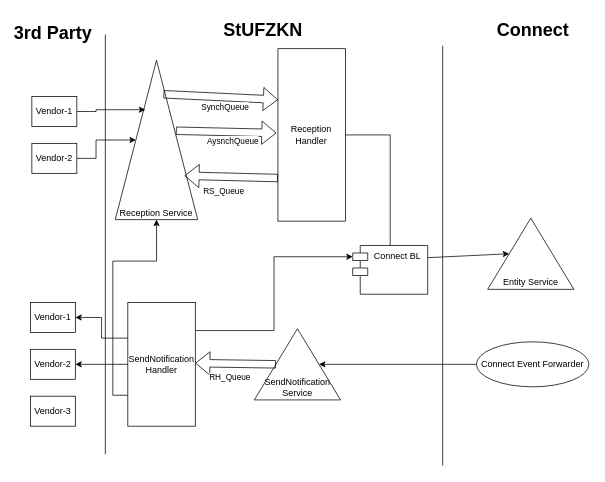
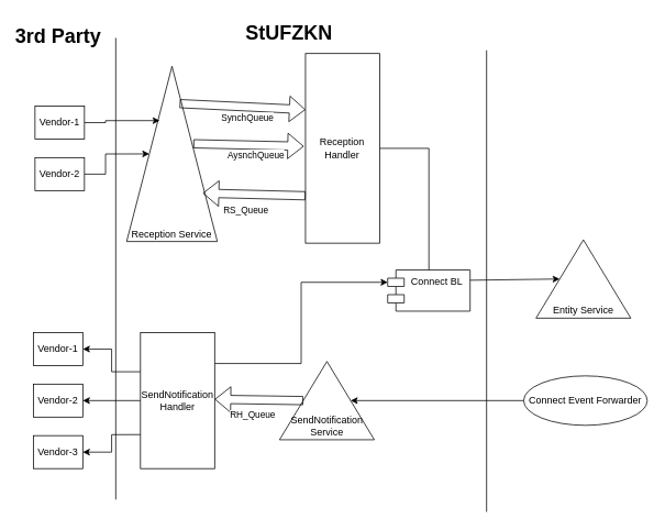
  <mxCell id="0" />
  <mxCell id="1" parent="0" />
  <mxCell id="2" value="Reception Service" style="triangle;whiteSpace=wrap;html=1;rotation=90;textDirection=rtl;horizontal=0;verticalAlign=bottom;direction=west;" vertex="1" parent="1"><mxGeometry x="102" y="130.75" width="212.5" height="110" as="geometry" /></mxCell>
  <mxCell id="3" style="edgeStyle=orthogonalEdgeStyle;rounded=0;orthogonalLoop=1;jettySize=auto;html=1;entryX=0.5;entryY=0.27;entryDx=0;entryDy=0;entryPerimeter=0;" edge="1" parent="1" source="4" target="22"><mxGeometry relative="1" as="geometry" /></mxCell>
  <mxCell id="4" value="Reception Handler" style="rounded=0;whiteSpace=wrap;html=1;align=center;verticalAlign=middle;" vertex="1" parent="1"><mxGeometry x="370.25" y="64" width="90" height="230" as="geometry" /></mxCell>
  <mxCell id="5" style="edgeStyle=orthogonalEdgeStyle;rounded=0;orthogonalLoop=1;jettySize=auto;html=1;entryX=0;entryY=0;entryDx=0;entryDy=15;entryPerimeter=0;" edge="1" parent="1" source="9" target="22"><mxGeometry relative="1" as="geometry"><Array as="points"><mxPoint x="365" y="440" /><mxPoint x="365" y="342" /></Array></mxGeometry></mxCell>
  <mxCell id="6" style="edgeStyle=orthogonalEdgeStyle;rounded=0;orthogonalLoop=1;jettySize=auto;html=1;entryX=1;entryY=0.5;entryDx=0;entryDy=0;" edge="1" parent="1" source="9" target="28"><mxGeometry relative="1" as="geometry"><Array as="points"><mxPoint x="135" y="450" /><mxPoint x="135" y="423" /></Array></mxGeometry></mxCell>
- <mxCell id="7" style="edgeStyle=orthogonalEdgeStyle;rounded=0;orthogonalLoop=1;jettySize=auto;html=1;exitX=0;exitY=0.75;exitDx=0;exitDy=0;" edge="1" parent="1" source="9" target="2"><mxGeometry relative="1" as="geometry" /></mxCell>
+ <mxCell id="7" style="edgeStyle=orthogonalEdgeStyle;rounded=0;orthogonalLoop=1;jettySize=auto;html=1;exitX=0;exitY=0.75;exitDx=0;exitDy=0;entryX=1;entryY=0.5;entryDx=0;entryDy=0;" edge="1" parent="1" source="9" target="30"><mxGeometry relative="1" as="geometry" /></mxCell>
  <mxCell id="8" style="edgeStyle=orthogonalEdgeStyle;rounded=0;orthogonalLoop=1;jettySize=auto;html=1;entryX=1;entryY=0.5;entryDx=0;entryDy=0;" edge="1" parent="1" source="9" target="29"><mxGeometry relative="1" as="geometry" /></mxCell>
  <mxCell id="9" value="SendNotification Handler" style="rounded=0;whiteSpace=wrap;html=1;align=center;verticalAlign=middle;" vertex="1" parent="1"><mxGeometry x="170" y="402.5" width="90" height="165" as="geometry" /></mxCell>
  <mxCell id="10" value="" style="shape=flexArrow;endArrow=classic;html=1;entryX=0;entryY=0.296;entryDx=0;entryDy=0;exitX=0.787;exitY=0.585;exitDx=0;exitDy=0;exitPerimeter=0;entryPerimeter=0;" edge="1" parent="1" source="2" target="4"><mxGeometry width="50" height="50" relative="1" as="geometry"><mxPoint x="190.25" y="134.13" as="sourcePoint" /><mxPoint x="451.61" y="134" as="targetPoint" /></mxGeometry></mxCell>
  <mxCell id="11" value="SynchQueue" style="edgeLabel;html=1;align=right;verticalAlign=top;resizable=0;points=[];" vertex="1" connectable="0" parent="10"><mxGeometry x="0.317" y="1" relative="1" as="geometry"><mxPoint x="13" as="offset" /></mxGeometry></mxCell>
  <mxCell id="12" value="" style="shape=flexArrow;endArrow=classic;html=1;entryX=-0.017;entryY=0.173;entryDx=0;entryDy=0;exitX=0.558;exitY=0.736;exitDx=0;exitDy=0;exitPerimeter=0;entryPerimeter=0;" edge="1" parent="1" source="2"><mxGeometry width="50" height="50" relative="1" as="geometry"><mxPoint x="190.25" y="174" as="sourcePoint" /><mxPoint x="368.21" y="176.53" as="targetPoint" /></mxGeometry></mxCell>
  <mxCell id="13" value="AysnchQueue" style="edgeLabel;html=1;align=right;verticalAlign=top;resizable=0;points=[];" vertex="1" connectable="0" parent="12"><mxGeometry x="0.317" y="1" relative="1" as="geometry"><mxPoint x="23" as="offset" /></mxGeometry></mxCell>
  <mxCell id="14" value="" style="shape=flexArrow;endArrow=classic;html=1;exitX=0.817;exitY=0.548;exitDx=0;exitDy=0;exitPerimeter=0;entryX=0.276;entryY=0.839;entryDx=0;entryDy=0;entryPerimeter=0;" edge="1" parent="1" target="2"><mxGeometry width="50" height="50" relative="1" as="geometry"><mxPoint x="370.25" y="236.53" as="sourcePoint" /><mxPoint x="192.25" y="234" as="targetPoint" /></mxGeometry></mxCell>
  <mxCell id="15" value="RS_Queue" style="edgeLabel;html=1;align=left;verticalAlign=top;resizable=0;points=[];" vertex="1" connectable="0" parent="14"><mxGeometry x="0.317" y="1" relative="1" as="geometry"><mxPoint x="-19.25" y="5.31" as="offset" /></mxGeometry></mxCell>
  <mxCell id="16" value="" style="endArrow=none;html=1;" edge="1" parent="1"><mxGeometry width="50" height="50" relative="1" as="geometry"><mxPoint x="590" y="620" as="sourcePoint" /><mxPoint x="590" y="60" as="targetPoint" /></mxGeometry></mxCell>
  <mxCell id="17" value="StUFZKN" style="text;strokeColor=none;fillColor=none;html=1;fontSize=24;fontStyle=1;verticalAlign=middle;align=center;" vertex="1" parent="1"><mxGeometry x="300" width="100" height="40" as="geometry" y="20" /></mxCell>
- <mxCell id="18" value="Connect" style="text;strokeColor=none;fillColor=none;html=1;fontSize=24;fontStyle=1;verticalAlign=middle;align=center;" vertex="1" parent="1"><mxGeometry x="660" width="100" height="40" as="geometry" y="20" /></mxCell>
  <mxCell id="19" value="Entity Service" style="triangle;whiteSpace=wrap;html=1;rotation=90;textDirection=rtl;horizontal=0;verticalAlign=bottom;direction=west;" vertex="1" parent="1"><mxGeometry x="660" y="280" width="95" height="115" as="geometry" /></mxCell>
  <mxCell id="20" value="SendNotification Service" style="triangle;whiteSpace=wrap;html=1;rotation=90;textDirection=rtl;horizontal=0;verticalAlign=bottom;direction=west;" vertex="1" parent="1"><mxGeometry x="348.75" y="427.5" width="95" height="115" as="geometry" /></mxCell>
  <mxCell id="21" value="Connect Event Forwarder" style="ellipse;whiteSpace=wrap;html=1;align=center;" vertex="1" parent="1"><mxGeometry x="635" y="455" width="150" height="60" as="geometry" /></mxCell>
- <mxCell id="22" value="Connect BL" style="shape=module;align=left;spacingLeft=20;align=center;verticalAlign=top;" vertex="1" parent="1"><mxGeometry x="470" y="326.5" width="100" height="65" as="geometry" /></mxCell>
+ <mxCell id="22" value="Connect BL" style="shape=module;align=left;spacingLeft=20;align=center;verticalAlign=top;" vertex="1" parent="1"><mxGeometry x="470" y="326.5" width="100" height="50" as="geometry" /></mxCell>
  <mxCell id="23" value="" style="endArrow=classic;html=1;entryX=0.5;entryY=0;entryDx=0;entryDy=0;exitX=1;exitY=0.25;exitDx=0;exitDy=0;" edge="1" parent="1" source="22" target="19"><mxGeometry width="50" height="50" relative="1" as="geometry"><mxPoint x="580" y="270" as="sourcePoint" /><mxPoint x="640" y="220" as="targetPoint" /></mxGeometry></mxCell>
  <mxCell id="24" value="" style="endArrow=classic;html=1;entryX=0.5;entryY=1;entryDx=0;entryDy=0;exitX=0;exitY=0.5;exitDx=0;exitDy=0;" edge="1" parent="1" source="21" target="20"><mxGeometry width="50" height="50" relative="1" as="geometry"><mxPoint x="490" y="620" as="sourcePoint" /><mxPoint x="540" y="570" as="targetPoint" /></mxGeometry></mxCell>
  <mxCell id="25" value="" style="shape=flexArrow;endArrow=classic;html=1;exitX=0.5;exitY=0;exitDx=0;exitDy=0;entryX=0.276;entryY=0.839;entryDx=0;entryDy=0;entryPerimeter=0;" edge="1" parent="1" source="20"><mxGeometry width="50" height="50" relative="1" as="geometry"><mxPoint x="384.71" y="486.59" as="sourcePoint" /><mxPoint x="260" y="483.41" as="targetPoint" /></mxGeometry></mxCell>
  <mxCell id="26" value="RH_Queue" style="edgeLabel;html=1;align=left;verticalAlign=top;resizable=0;points=[];" vertex="1" connectable="0" parent="25"><mxGeometry x="0.317" y="1" relative="1" as="geometry"><mxPoint x="-19.25" y="5.31" as="offset" /></mxGeometry></mxCell>
  <mxCell id="27" value="" style="endArrow=none;html=1;" edge="1" parent="1"><mxGeometry width="50" height="50" relative="1" as="geometry"><mxPoint x="140" y="605" as="sourcePoint" /><mxPoint x="140" y="45" as="targetPoint" /></mxGeometry></mxCell>
  <mxCell id="28" value="Vendor-1" style="rounded=0;whiteSpace=wrap;html=1;align=center;" vertex="1" parent="1"><mxGeometry x="40" y="402.5" width="60" height="40" as="geometry" /></mxCell>
  <mxCell id="29" value="Vendor-2" style="rounded=0;whiteSpace=wrap;html=1;align=center;" vertex="1" parent="1"><mxGeometry x="40" y="465" width="60" height="40" as="geometry" /></mxCell>
  <mxCell id="30" value="Vendor-3" style="rounded=0;whiteSpace=wrap;html=1;align=center;" vertex="1" parent="1"><mxGeometry x="40" y="527.5" width="60" height="40" as="geometry" /></mxCell>
  <mxCell id="31" value="3rd Party" style="text;strokeColor=none;fillColor=none;html=1;fontSize=24;fontStyle=1;verticalAlign=middle;align=center;" vertex="1" parent="1"><mxGeometry x="20" y="24" width="100" height="40" as="geometry" /></mxCell>
  <mxCell id="32" style="edgeStyle=orthogonalEdgeStyle;rounded=0;orthogonalLoop=1;jettySize=auto;html=1;entryX=0.69;entryY=0.364;entryDx=0;entryDy=0;entryPerimeter=0;" edge="1" parent="1" source="33" target="2"><mxGeometry relative="1" as="geometry" /></mxCell>
  <mxCell id="33" value="Vendor-1" style="rounded=0;whiteSpace=wrap;html=1;align=center;" vertex="1" parent="1"><mxGeometry x="42" y="127.75" width="60" height="40" as="geometry" /></mxCell>
  <mxCell id="34" style="edgeStyle=orthogonalEdgeStyle;rounded=0;orthogonalLoop=1;jettySize=auto;html=1;" edge="1" parent="1" source="35" target="2"><mxGeometry relative="1" as="geometry" /></mxCell>
  <mxCell id="35" value="Vendor-2" style="rounded=0;whiteSpace=wrap;html=1;align=center;" vertex="1" parent="1"><mxGeometry x="42" y="190.25" width="60" height="40" as="geometry" /></mxCell>
